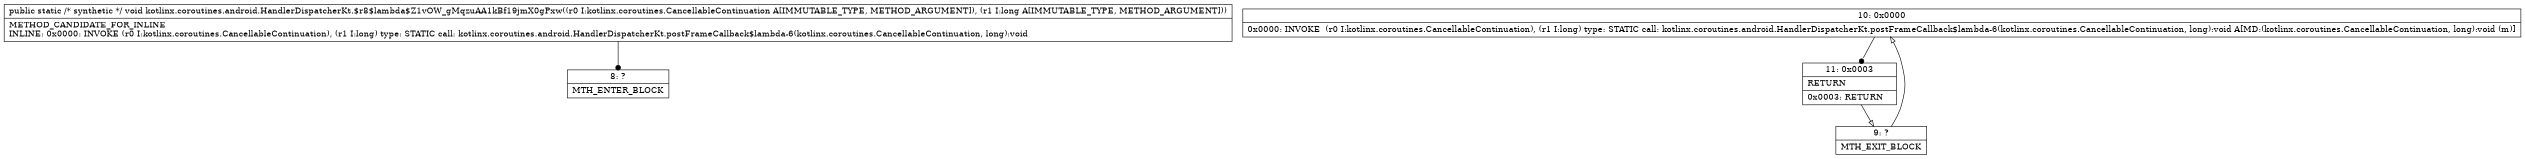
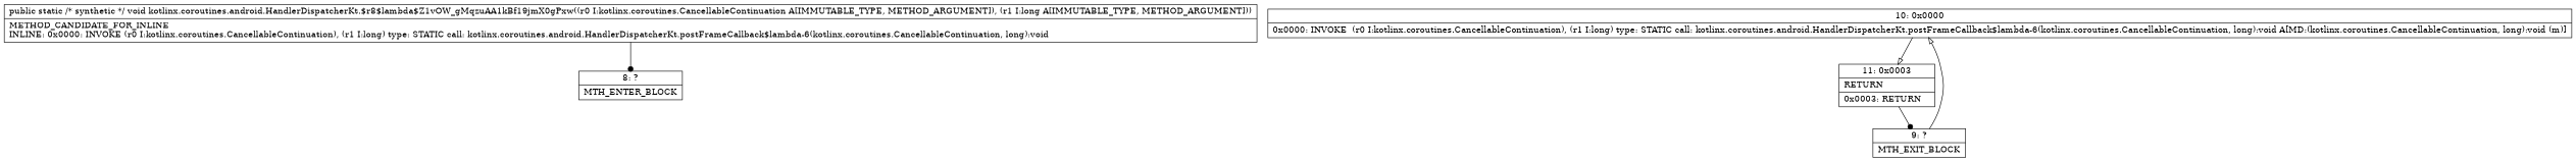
  digraph {
    node [shape=record]
    edge [arrowhead=onormal]
    n1 [label="{8\:\ ?|MTH_ENTER_BLOCK\l}"]
    n2 [label="{10\:\ 0x0000|0x0000: INVOKE  (r0 I:kotlinx.coroutines.CancellableContinuation), (r1 I:long) type: STATIC call: kotlinx.coroutines.android.HandlerDispatcherKt.postFrameCallback$lambda\-6(kotlinx.coroutines.CancellableContinuation, long):void A[MD:(kotlinx.coroutines.CancellableContinuation, long):void (m)]\l}"]
    n3 [label="{11\:\ 0x0003|RETURN\l|0x0003: RETURN   \l}"]
    n4 [label="{9\:\ ?|MTH_EXIT_BLOCK\l}"]
    n5 [label="{public static \/* synthetic *\/ void kotlinx.coroutines.android.HandlerDispatcherKt.$r8$lambda$Z1vOW_gMqzuAA1kBf19jmX0gPxw((r0 I:kotlinx.coroutines.CancellableContinuation A[IMMUTABLE_TYPE, METHOD_ARGUMENT]), (r1 I:long A[IMMUTABLE_TYPE, METHOD_ARGUMENT]))  | METHOD_CANDIDATE_FOR_INLINE\lINLINE: 0x0000: INVOKE  (r0 I:kotlinx.coroutines.CancellableContinuation), (r1 I:long) type: STATIC call: kotlinx.coroutines.android.HandlerDispatcherKt.postFrameCallback$lambda\-6(kotlinx.coroutines.CancellableContinuation, long):void\l}"]
-   n2 -> n3 [arrowhead=dot]
-   n3 -> n4
+   n2 -> n3
+   n3 -> n4 [arrowhead=dot]
    n4 -> n2
    n5 -> n1 [arrowhead=dot]
  }
